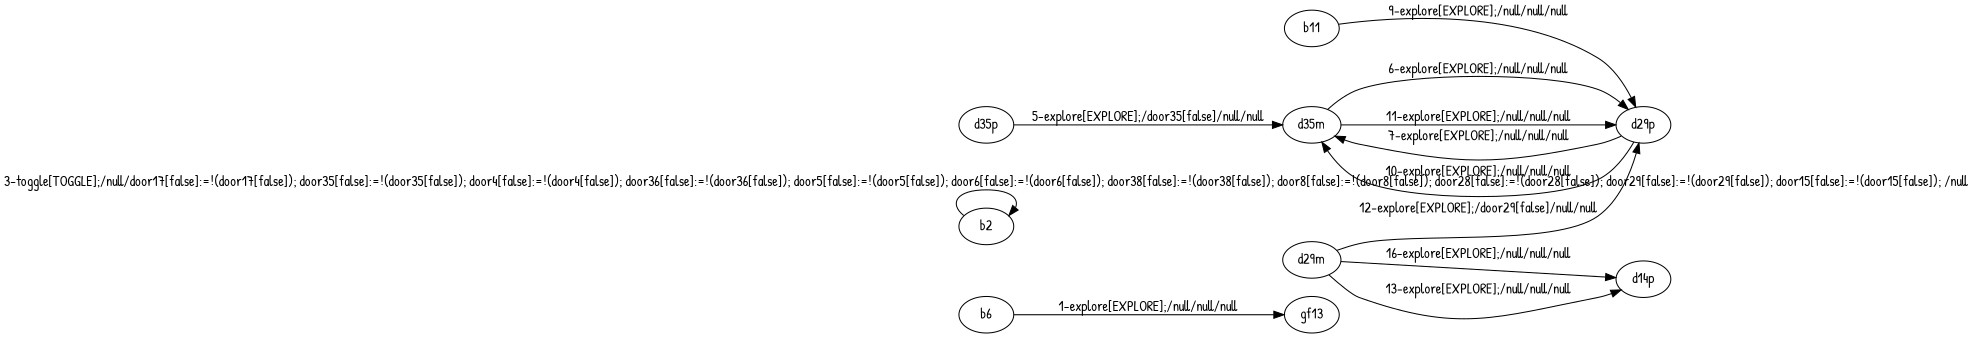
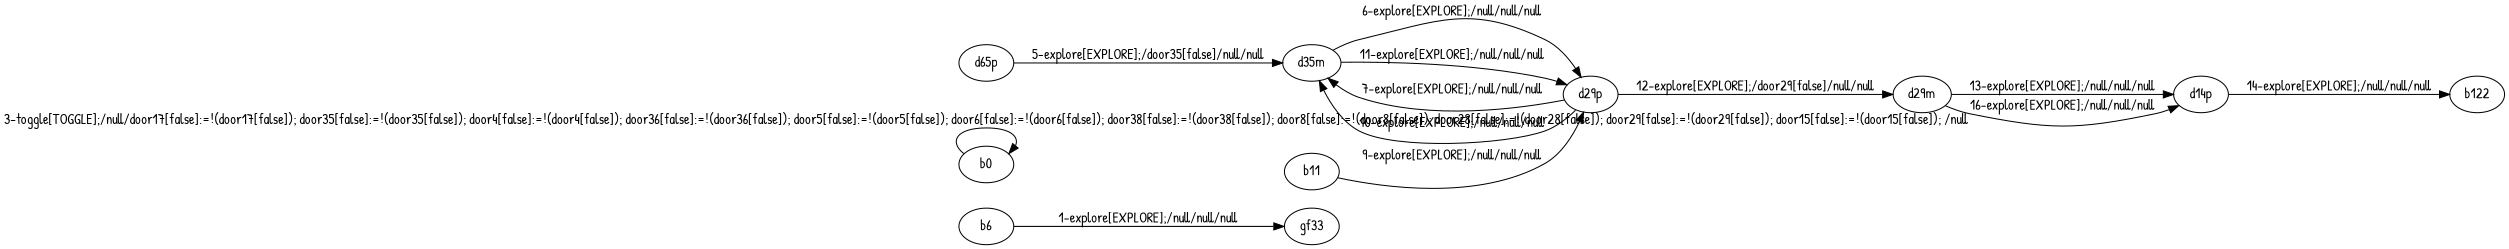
  digraph {
    fontname="Patrick Hand"
    rankdir=LR
    node [fontname="Patrick Hand"]
    edge [fontname="Patrick Hand"]
    b6
-   gf13
-   b0 [label=b2]
-   d35p
+   gf13 [label=gf33]
+   b0
+   d35p [label=d65p]
    d35m
    d29p
    d29m
    b11
    d14p
+   b122
    b6 -> gf13 [label="1-explore[EXPLORE];/null/null/null"]
    b0 -> b0 [label="3-toggle[TOGGLE];/null/door17[false]:=!(door17[false]); door35[false]:=!(door35[false]); door4[false]:=!(door4[false]); door36[false]:=!(door36[false]); door5[false]:=!(door5[false]); door6[false]:=!(door6[false]); door38[false]:=!(door38[false]); door8[false]:=!(door8[false]); door28[false]:=!(door28[false]); door29[false]:=!(door29[false]); door15[false]:=!(door15[false]); /null"]
    d35p -> d35m [label="5-explore[EXPLORE];/door35[false]/null/null"]
    d35m -> d29p [label="6-explore[EXPLORE];/null/null/null"]
    d35m -> d29p [label="11-explore[EXPLORE];/null/null/null"]
    d29p -> d35m [label="7-explore[EXPLORE];/null/null/null"]
    d29p -> d35m [label="10-explore[EXPLORE];/null/null/null"]
-   d29m -> d29p [label="12-explore[EXPLORE];/door29[false]/null/null"]
+   d29p -> d29m [label="12-explore[EXPLORE];/door29[false]/null/null"]
    d29m -> d14p [label="13-explore[EXPLORE];/null/null/null"]
    d29m -> d14p [label="16-explore[EXPLORE];/null/null/null"]
    b11 -> d29p [label="9-explore[EXPLORE];/null/null/null"]
+   d14p -> b122 [label="14-explore[EXPLORE];/null/null/null"]
  }
